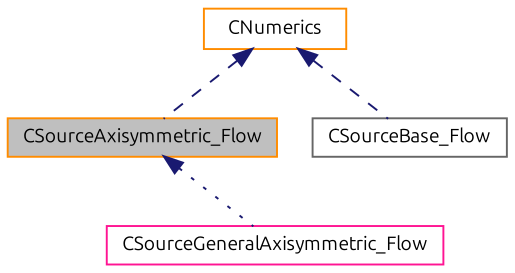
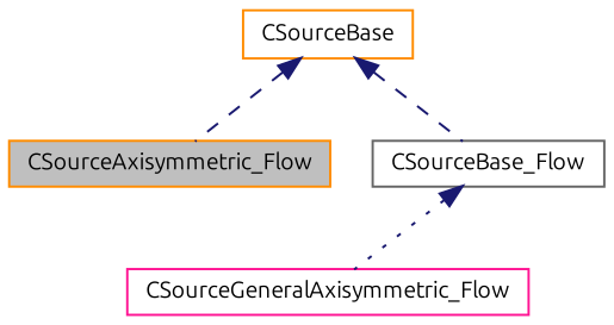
  digraph {
    fontname=Ubuntu
    node [color=darkorange fillcolor=white fontname=Ubuntu fontsize=10 shape=record style=filled]
    edge [color=midnightblue dir=back fontname=Ubuntu fontsize=10 labelfontname=Helvetica labelfontsize=10 style=dashed]
    n1 [fillcolor=grey75 fontcolor=black height=0.2 label=CSourceAxisymmetric_Flow width=0.4]
    n2 [color=deeppink height=0.2 label=CSourceGeneralAxisymmetric_Flow width=0.4]
    n3 [color=gray40 height=0.2 label=CSourceBase_Flow width=0.4]
-   n4 [height=0.2 label=CNumerics width=0.4]
-   n1 -> n2 [style=dotted]
+   n4 [height=0.2 label=CSourceBase width=0.4]
+   n3 -> n2 [style=dotted]
    n4 -> n1
    n4 -> n3
  }
